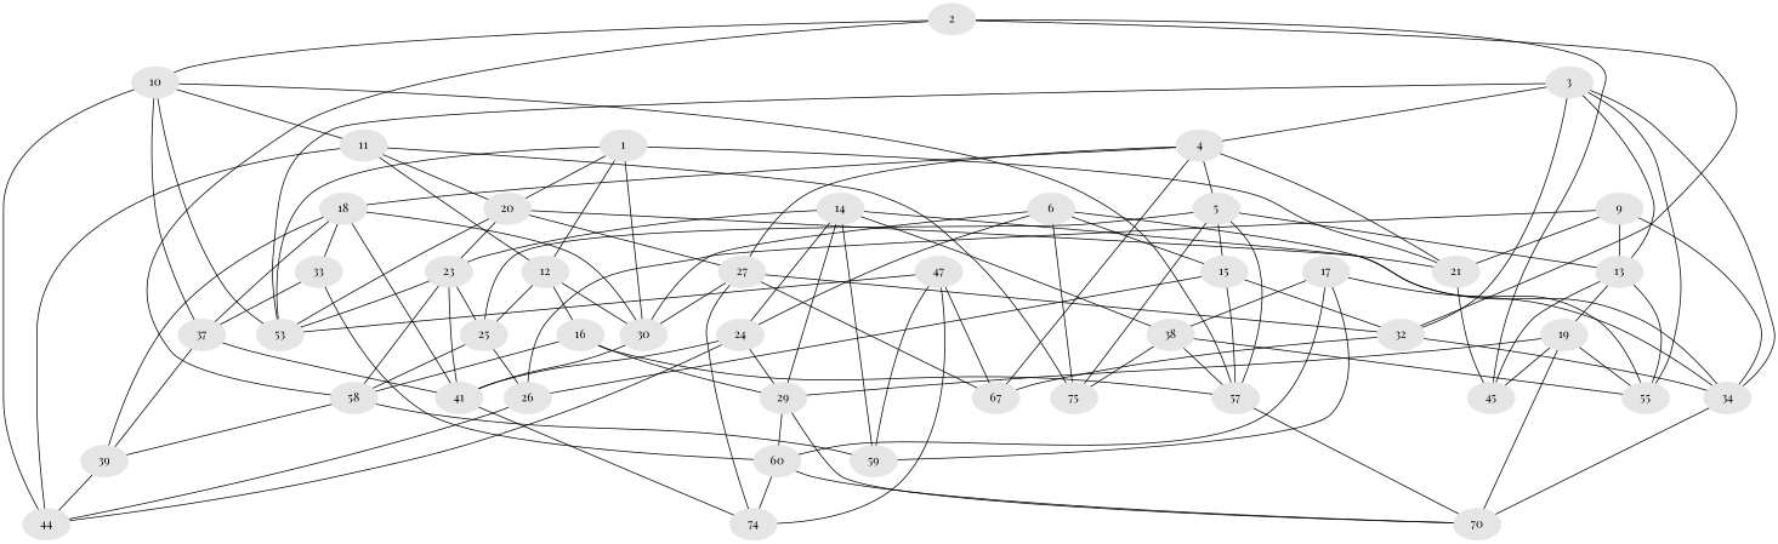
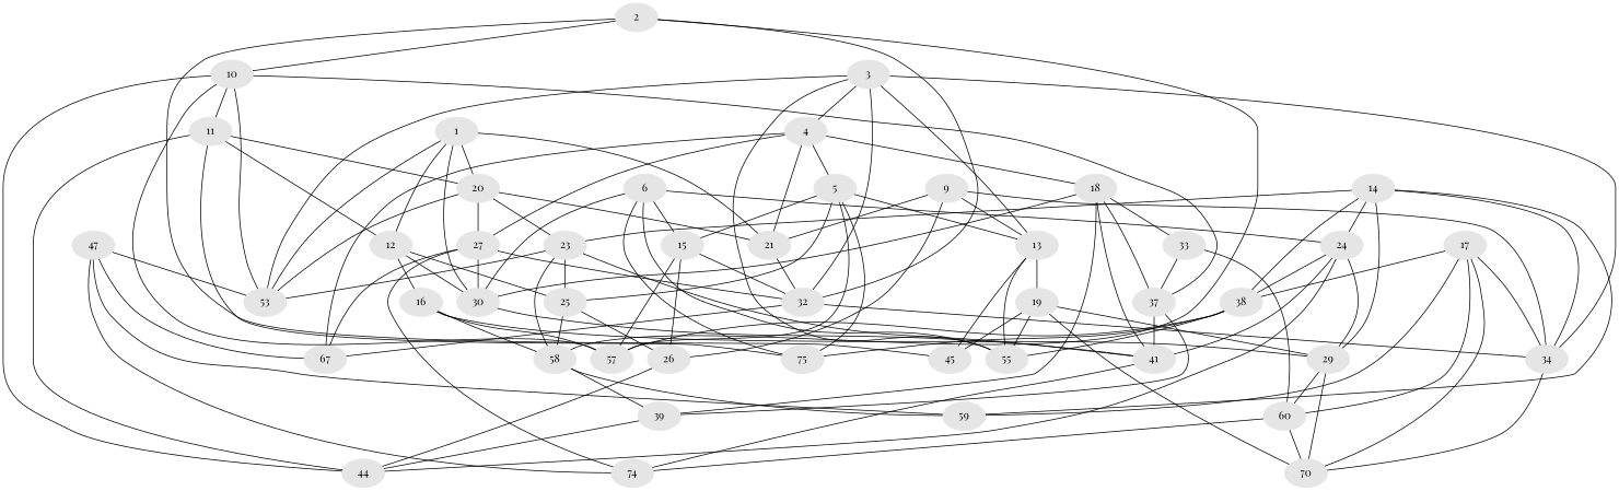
  graph {
    fontname="Playfair Display"
    node [color=gray90 fontname="Playfair Display" style=filled]
    edge [fontname="Playfair Display"]
    1 [super="+31"]
    12 [super="+52"]
    20 [super="+42"]
    21 [super="+65"]
    30 [super="+54"]
    53 [super="+73"]
    25 [super="+68"]
    16
    27 [super="+36"]
    23 [super="+35"]
    45
    n12 [label=41 super="+56"]
    10 [super="+48"]
    57 [super="+72"]
    11 [super="+78"]
    37 [super="+61"]
    44 [super="+64"]
    2
    n19 [label=58 super="+40"]
    32 [super="+50"]
    59
    39
    34 [super="+58"]
    67
    3 [super="+71"]
    4 [super="+7"]
    13 [super="+49"]
    55
    5 [super="+8"]
    18 [super="+22"]
    19 [super="+41"]
    70 [super="+77"]
    60 [super="+63"]
    74
    15 [super="+46"]
    75
    33
    26
    6 [super="+76"]
    24 [super="+69"]
    29 [super="+43"]
    38 [super="+62"]
    9
    14 [super="+66"]
    17
    47
    1 -- 12
    1 -- 20
    1 -- 21 [weight=2]
    1 -- 30
    1 -- 53
    12 -- 30
    12 -- 25 [weight=2]
    12 -- 16
    20 -- 21
    20 -- 53
    20 -- 27
    20 -- 23
-   21 -- 45
+   21 -- 32
    30 -- n12
    25 -- n19
    25 -- 26
    16 -- 57
    16 -- n19
    16 -- 29
    27 -- 30
    27 -- 32
    27 -- 67
    27 -- 74
    23 -- 53
    23 -- 25
    23 -- n12
    23 -- n19
    n12 -- 74
    10 -- 53
    10 -- 57
    10 -- 11
    10 -- 37
    10 -- 44
-   57 -- 70
+   17 -- 70
    11 -- 12
    11 -- 20
    11 -- 44 [weight=2]
    11 -- 75
    37 -- n12
    37 -- 39
    2 -- 45
    2 -- 10
    2 -- n19
    2 -- 32
    n19 -- 59
    n19 -- 39
    32 -- 34
    32 -- 67
    39 -- 44
    34 -- 70
    3 -- 53
    3 -- 32
    3 -- 34
    3 -- 4
    3 -- 13
    3 -- 55
    4 -- 21
    4 -- 27
    4 -- 67
    4 -- 5
    4 -- 18
    13 -- 45
    13 -- 55
    13 -- 19
    5 -- 25
    5 -- 57
    5 -- 13
    5 -- 15
    5 -- 75
    18 -- 30
    18 -- n12
    18 -- 37
    18 -- 39
    18 -- 33
    19 -- 45
    19 -- 55
    19 -- 70 [weight=2]
    19 -- 29
    60 -- 70
    60 -- 74
    15 -- 57
    15 -- 32
    15 -- 26
    33 -- 37 [weight=2]
    33 -- 60
    26 -- 44
    6 -- 30
    6 -- 55
    6 -- 15 [weight=2]
    6 -- 75
    6 -- 24
    24 -- n12
    24 -- 44
    24 -- 29
+   24 -- 38
    29 -- 70
    29 -- 60
    38 -- 57
    38 -- 55
    38 -- 75
    9 -- 21
    9 -- 34
    9 -- 13
    9 -- 26
    14 -- 23
    14 -- 59
    14 -- 34
    14 -- 24
    14 -- 29
    14 -- 38
    17 -- 59
    17 -- 34
    17 -- 60
    17 -- 38
    47 -- 53
    47 -- 59
    47 -- 67
    47 -- 74
  }
